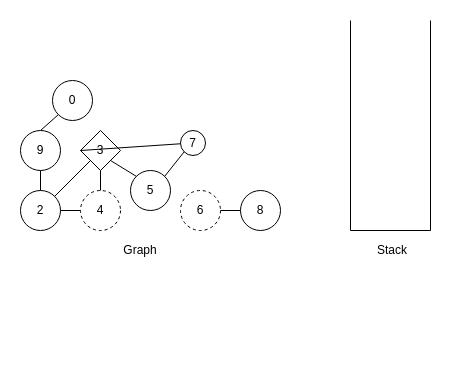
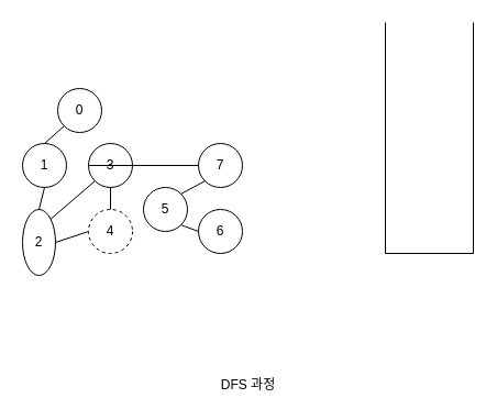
  <mxCell id="0" />
  <mxCell id="1" parent="0" />
- <mxCell id="2" value="3" style="rhombus;whiteSpace=wrap;html=1;aspect=fixed;" parent="1" vertex="1"><mxGeometry x="80" y="130" width="40" height="40" as="geometry" /></mxCell>
- <mxCell id="3" value="2" style="ellipse;whiteSpace=wrap;html=1;aspect=fixed;" parent="1" vertex="1"><mxGeometry x="20" y="190" width="40" height="40" as="geometry" /></mxCell>
+ <mxCell id="2" value="3" style="ellipse;whiteSpace=wrap;html=1;aspect=fixed;" parent="1" vertex="1"><mxGeometry x="80" y="130" width="40" height="40" as="geometry" /></mxCell>
+ <mxCell id="3" value="2" style="ellipse;whiteSpace=wrap;html=1;aspect=fixed;" parent="1" vertex="1"><mxGeometry x="20" y="190" width="30" height="60" as="geometry" /></mxCell>
  <mxCell id="4" value="" style="endArrow=none;html=1;entryX=0;entryY=1;entryDx=0;entryDy=0;exitX=1;exitY=0;exitDx=0;exitDy=0;" parent="1" source="3" target="2" edge="1"><mxGeometry width="50" height="50" relative="1" as="geometry"><mxPoint x="30" y="250" as="sourcePoint" /><mxPoint x="80" y="200" as="targetPoint" /></mxGeometry></mxCell>
  <mxCell id="5" value="4" style="ellipse;whiteSpace=wrap;html=1;aspect=fixed;dashed=1;" parent="1" vertex="1"><mxGeometry x="80" y="190" width="40" height="40" as="geometry" /></mxCell>
  <mxCell id="6" value="" style="endArrow=none;html=1;exitX=0.5;exitY=0;exitDx=0;exitDy=0;entryX=0.5;entryY=1;entryDx=0;entryDy=0;" parent="1" source="5" target="2" edge="1"><mxGeometry width="50" height="50" relative="1" as="geometry"><mxPoint x="70" y="220" as="sourcePoint" /><mxPoint x="180" y="280" as="targetPoint" /></mxGeometry></mxCell>
- <mxCell id="7" value="9" style="ellipse;whiteSpace=wrap;html=1;aspect=fixed;" parent="1" vertex="1"><mxGeometry x="20" y="130" width="40" height="40" as="geometry" /></mxCell>
+ <mxCell id="7" value="1" style="ellipse;whiteSpace=wrap;html=1;aspect=fixed;" parent="1" vertex="1"><mxGeometry x="20" y="130" width="40" height="40" as="geometry" /></mxCell>
  <mxCell id="8" value="0" style="ellipse;whiteSpace=wrap;html=1;aspect=fixed;" parent="1" vertex="1"><mxGeometry x="52" y="80" width="40" height="40" as="geometry" /></mxCell>
  <mxCell id="9" value="5" style="ellipse;whiteSpace=wrap;html=1;aspect=fixed;" parent="1" vertex="1"><mxGeometry x="130" y="170" width="40" height="40" as="geometry" /></mxCell>
- <mxCell id="10" value="7" style="ellipse;whiteSpace=wrap;html=1;aspect=fixed;" parent="1" vertex="1"><mxGeometry x="180" y="130" width="25" height="25" as="geometry" /></mxCell>
- <mxCell id="11" value="6" style="ellipse;whiteSpace=wrap;html=1;aspect=fixed;dashed=1;" parent="1" vertex="1"><mxGeometry x="180" y="190" width="40" height="40" as="geometry" /></mxCell>
- <mxCell id="12" value="8" style="ellipse;whiteSpace=wrap;html=1;aspect=fixed;" parent="1" vertex="1"><mxGeometry x="240" y="190" width="40" height="40" as="geometry" /></mxCell>
+ <mxCell id="10" value="7" style="ellipse;whiteSpace=wrap;html=1;aspect=fixed;" parent="1" vertex="1"><mxGeometry x="180" y="130" width="40" height="40" as="geometry" /></mxCell>
+ <mxCell id="11" value="6" style="ellipse;whiteSpace=wrap;html=1;aspect=fixed;" parent="1" vertex="1"><mxGeometry x="180" y="190" width="40" height="40" as="geometry" /></mxCell>
  <mxCell id="13" value="" style="endArrow=none;html=1;entryX=0;entryY=1;entryDx=0;entryDy=0;" parent="1" target="8" edge="1"><mxGeometry width="50" height="50" relative="1" as="geometry"><mxPoint x="40" y="130" as="sourcePoint" /><mxPoint x="350" y="140" as="targetPoint" /></mxGeometry></mxCell>
  <mxCell id="14" value="" style="endArrow=none;html=1;entryX=0.5;entryY=1;entryDx=0;entryDy=0;exitX=0.5;exitY=0;exitDx=0;exitDy=0;" parent="1" source="3" target="7" edge="1"><mxGeometry width="50" height="50" relative="1" as="geometry"><mxPoint x="300" y="190" as="sourcePoint" /><mxPoint x="350" y="140" as="targetPoint" /></mxGeometry></mxCell>
  <mxCell id="15" value="" style="endArrow=none;html=1;exitX=0;exitY=0.5;exitDx=0;exitDy=0;" parent="1" source="2" target="10" edge="1"><mxGeometry width="50" height="50" relative="1" as="geometry"><mxPoint x="50" y="200" as="sourcePoint" /><mxPoint x="50" y="180" as="targetPoint" /></mxGeometry></mxCell>
  <mxCell id="16" value="" style="endArrow=none;html=1;entryX=1;entryY=0.5;entryDx=0;entryDy=0;exitX=0;exitY=0.5;exitDx=0;exitDy=0;" parent="1" source="5" target="3" edge="1"><mxGeometry width="50" height="50" relative="1" as="geometry"><mxPoint x="60" y="210" as="sourcePoint" /><mxPoint x="60" y="190" as="targetPoint" /></mxGeometry></mxCell>
- <mxCell id="17" value="" style="endArrow=none;html=1;exitX=0;exitY=0;exitDx=0;exitDy=0;entryX=1;entryY=1;entryDx=0;entryDy=0;" parent="1" source="9" target="2" edge="1"><mxGeometry width="50" height="50" relative="1" as="geometry"><mxPoint x="70" y="220" as="sourcePoint" /><mxPoint x="150" y="150" as="targetPoint" /></mxGeometry></mxCell>
  <mxCell id="18" value="" style="endArrow=none;html=1;exitX=0;exitY=1;exitDx=0;exitDy=0;entryX=1;entryY=0;entryDx=0;entryDy=0;" parent="1" source="10" target="9" edge="1"><mxGeometry width="50" height="50" relative="1" as="geometry"><mxPoint x="80" y="230" as="sourcePoint" /><mxPoint x="160" y="180" as="targetPoint" /></mxGeometry></mxCell>
- <mxCell id="20" value="" style="endArrow=none;html=1;exitX=1;exitY=0.5;exitDx=0;exitDy=0;entryX=0;entryY=0.5;entryDx=0;entryDy=0;" parent="1" source="11" target="12" edge="1"><mxGeometry width="50" height="50" relative="1" as="geometry"><mxPoint x="205.858" y="184.142" as="sourcePoint" /><mxPoint x="184.142" y="195.858" as="targetPoint" /></mxGeometry></mxCell>
+ <mxCell id="19" value="" style="endArrow=none;html=1;exitX=0;exitY=0.5;exitDx=0;exitDy=0;entryX=1;entryY=1;entryDx=0;entryDy=0;" parent="1" source="11" target="9" edge="1"><mxGeometry width="50" height="50" relative="1" as="geometry"><mxPoint x="195.858" y="174.142" as="sourcePoint" /><mxPoint x="174.142" y="185.858" as="targetPoint" /></mxGeometry></mxCell>
  <mxCell id="21" value="" style="endArrow=none;html=1;" parent="1" edge="1"><mxGeometry width="50" height="50" relative="1" as="geometry"><mxPoint x="350" y="230" as="sourcePoint" /><mxPoint x="350" y="20" as="targetPoint" /></mxGeometry></mxCell>
  <mxCell id="22" value="" style="endArrow=none;html=1;" parent="1" edge="1"><mxGeometry width="50" height="50" relative="1" as="geometry"><mxPoint x="430" y="230" as="sourcePoint" /><mxPoint x="430" y="20" as="targetPoint" /></mxGeometry></mxCell>
  <mxCell id="23" value="" style="endArrow=none;html=1;" parent="1" edge="1"><mxGeometry width="50" height="50" relative="1" as="geometry"><mxPoint x="430" y="230" as="sourcePoint" /><mxPoint x="350" y="230" as="targetPoint" /></mxGeometry></mxCell>
- <mxCell id="25" value="Stack" style="text;html=1;strokeColor=none;fillColor=none;align=center;verticalAlign=middle;whiteSpace=wrap;rounded=0;" parent="1" vertex="1"><mxGeometry x="372" y="240" width="40" height="20" as="geometry" /></mxCell>
- <mxCell id="26" value="Graph" style="text;html=1;strokeColor=none;fillColor=none;align=center;verticalAlign=middle;whiteSpace=wrap;rounded=0;" parent="1" vertex="1"><mxGeometry x="120" y="240" width="40" height="20" as="geometry" /></mxCell>
+ <mxCell id="24" value="DFS 과정" style="text;html=1;strokeColor=none;fillColor=none;align=center;verticalAlign=middle;whiteSpace=wrap;rounded=0;" parent="1" vertex="1"><mxGeometry x="197" y="340" width="57" height="20" as="geometry" /></mxCell>
